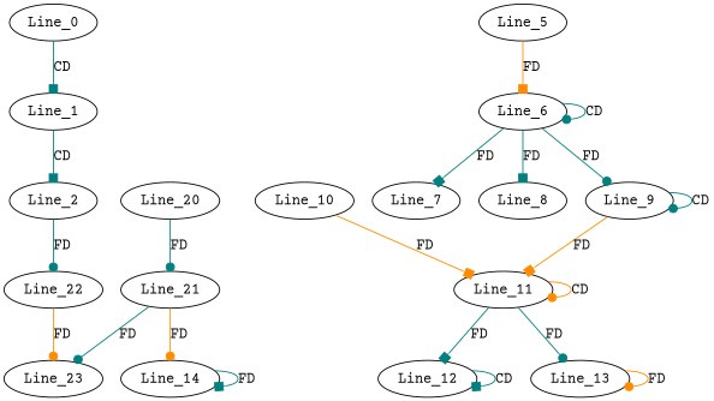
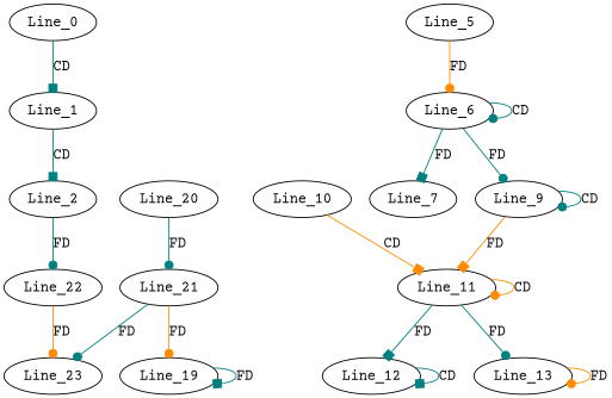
  digraph {
    fontname="Courier Prime"
    node [fontname="Courier Prime"]
    edge [arrowhead=dot color=teal fontname="Courier Prime"]
    Line_0
    Line_1
    Line_2
    Line_22
    Line_23
    Line_6
    Line_7
-   Line_8
    Line_9
    Line_11
    Line_5
    Line_12
    Line_13
    Line_10
-   Line_14
+   Line_14 [label=Line_19]
    Line_20
    Line_21
    Line_0 -> Line_1 [arrowhead=box label=CD]
    Line_1 -> Line_2 [arrowhead=box label=CD]
    Line_2 -> Line_22 [label=FD]
    Line_22 -> Line_23 [color=darkorange label=FD]
    Line_6 -> Line_6 [label=CD]
    Line_6 -> Line_7 [arrowhead=box label=FD]
-   Line_6 -> Line_8 [arrowhead=box label=FD]
    Line_6 -> Line_9 [label=FD]
    Line_9 -> Line_9 [label=CD]
    Line_9 -> Line_11 [arrowhead=box color=darkorange label=FD]
    Line_11 -> Line_11 [color=darkorange label=CD]
    Line_11 -> Line_12 [arrowhead=box label=FD]
    Line_11 -> Line_13 [label=FD]
-   Line_5 -> Line_6 [arrowhead=box color=darkorange label=FD]
+   Line_5 -> Line_6 [color=darkorange label=FD]
    Line_12 -> Line_12 [arrowhead=box label=CD]
    Line_13 -> Line_13 [color=darkorange label=FD]
-   Line_10 -> Line_11 [arrowhead=box color=darkorange label=FD]
+   Line_10 -> Line_11 [arrowhead=box color=darkorange label=CD]
    Line_14 -> Line_14 [arrowhead=box label=FD]
    Line_20 -> Line_21 [label=FD]
    Line_21 -> Line_23 [label=FD]
    Line_21 -> Line_14 [color=darkorange label=FD]
  }
